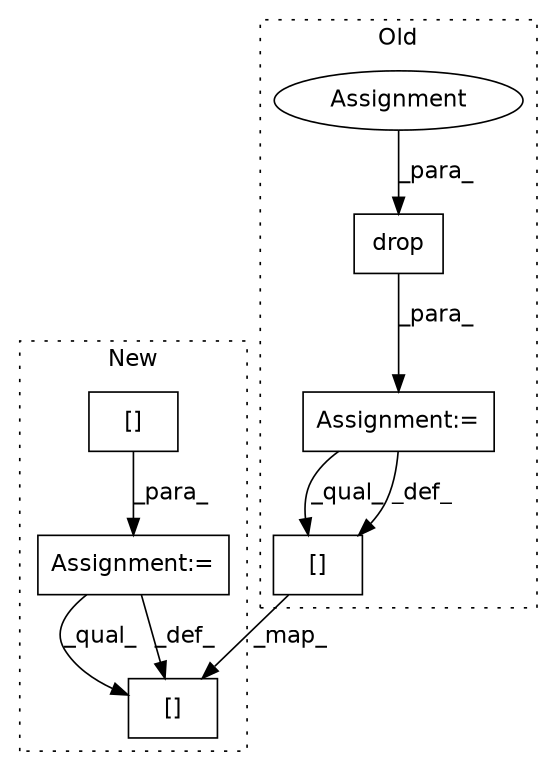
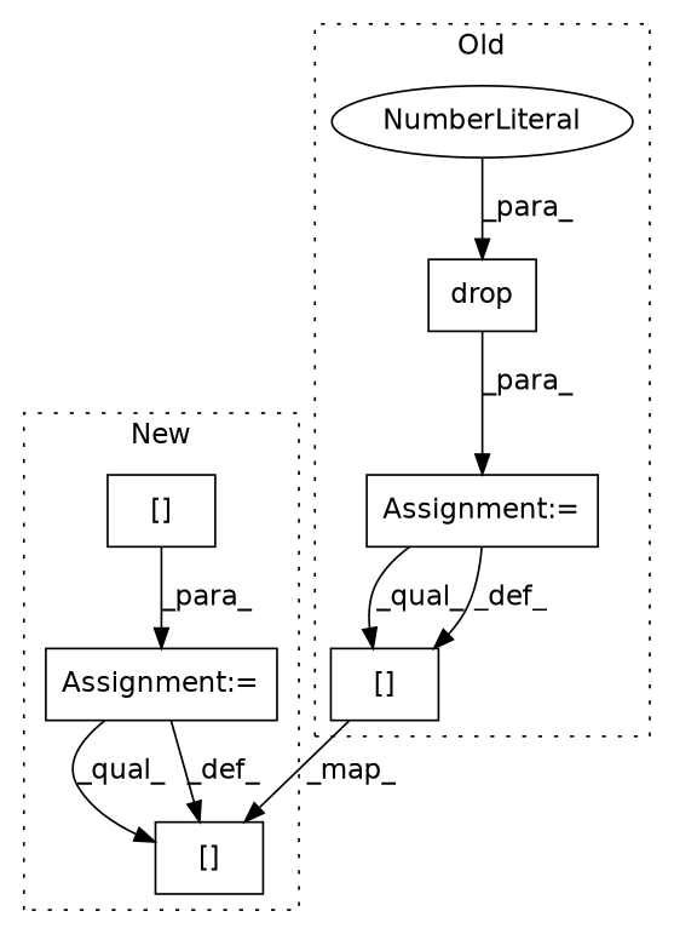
  digraph {
    fontname="DejaVu Sans"
    node [a=2 l=1 shape=box fontname="DejaVu Sans"]
    edge [fontname="DejaVu Sans"]
    n1 [a=32 l="5,1" label=drop s="4747,4761"]
-   n2 [a=34 label=Assignment s=4760 shape=ellipse]
+   n2 [a=34 label=NumberLiteral s=4760 shape=ellipse]
    n3 [a=7 label="Assignment:=" s=4743]
    n4 [l="3,1" label="[]" s="5221,5228"]
    n5 [l="3,1" label="[]" s="4747,4827"]
    n6 [a=7 label="Assignment:=" s=4746]
    n7 [l="3,1" label="[]" s="5299,5306"]
    subgraph cluster_1 {
      label=Old
      style=dotted
      n1
      n2
      n3
      n4
    }
    subgraph cluster_2 {
      label=New
      style=dotted
      n5
      n6
      n7
    }
    n1 -> n3 [label=_para_]
    n2 -> n1 [label=_para_]
    n3 -> n4 [label=_qual_]
    n3 -> n4 [label=_def_]
    n4 -> n7 [label=_map_]
    n5 -> n6 [label=_para_]
    n6 -> n7 [label=_qual_]
    n6 -> n7 [label=_def_]
  }
